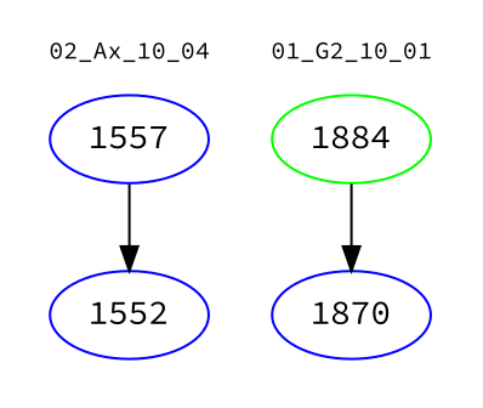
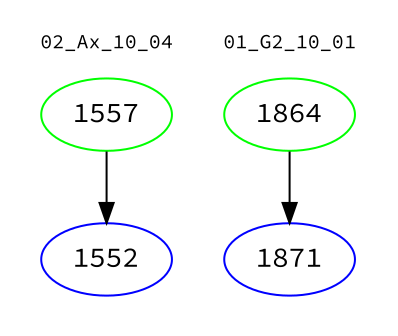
  digraph {
    fontname="Source Code Pro"
    node [color=green fontname="Source Code Pro"]
    edge [color=black fontname="Source Code Pro"]
-   n1 [color=blue label=1557]
+   n1 [label=1557]
    n2 [color=blue label=1552]
-   n3 [label=1884]
-   n4 [color=blue label=1870]
+   n3 [label=1864]
+   n4 [color=blue label=1871]
    subgraph cluster_1 {
      color=white
      fontsize=10
      label="02_Ax_10_04"
      n1
      n2
    }
    subgraph cluster_2 {
      color=white
      fontsize=10
      label="01_G2_10_01"
      n3
      n4
    }
    n1 -> n2
    n3 -> n4
  }
